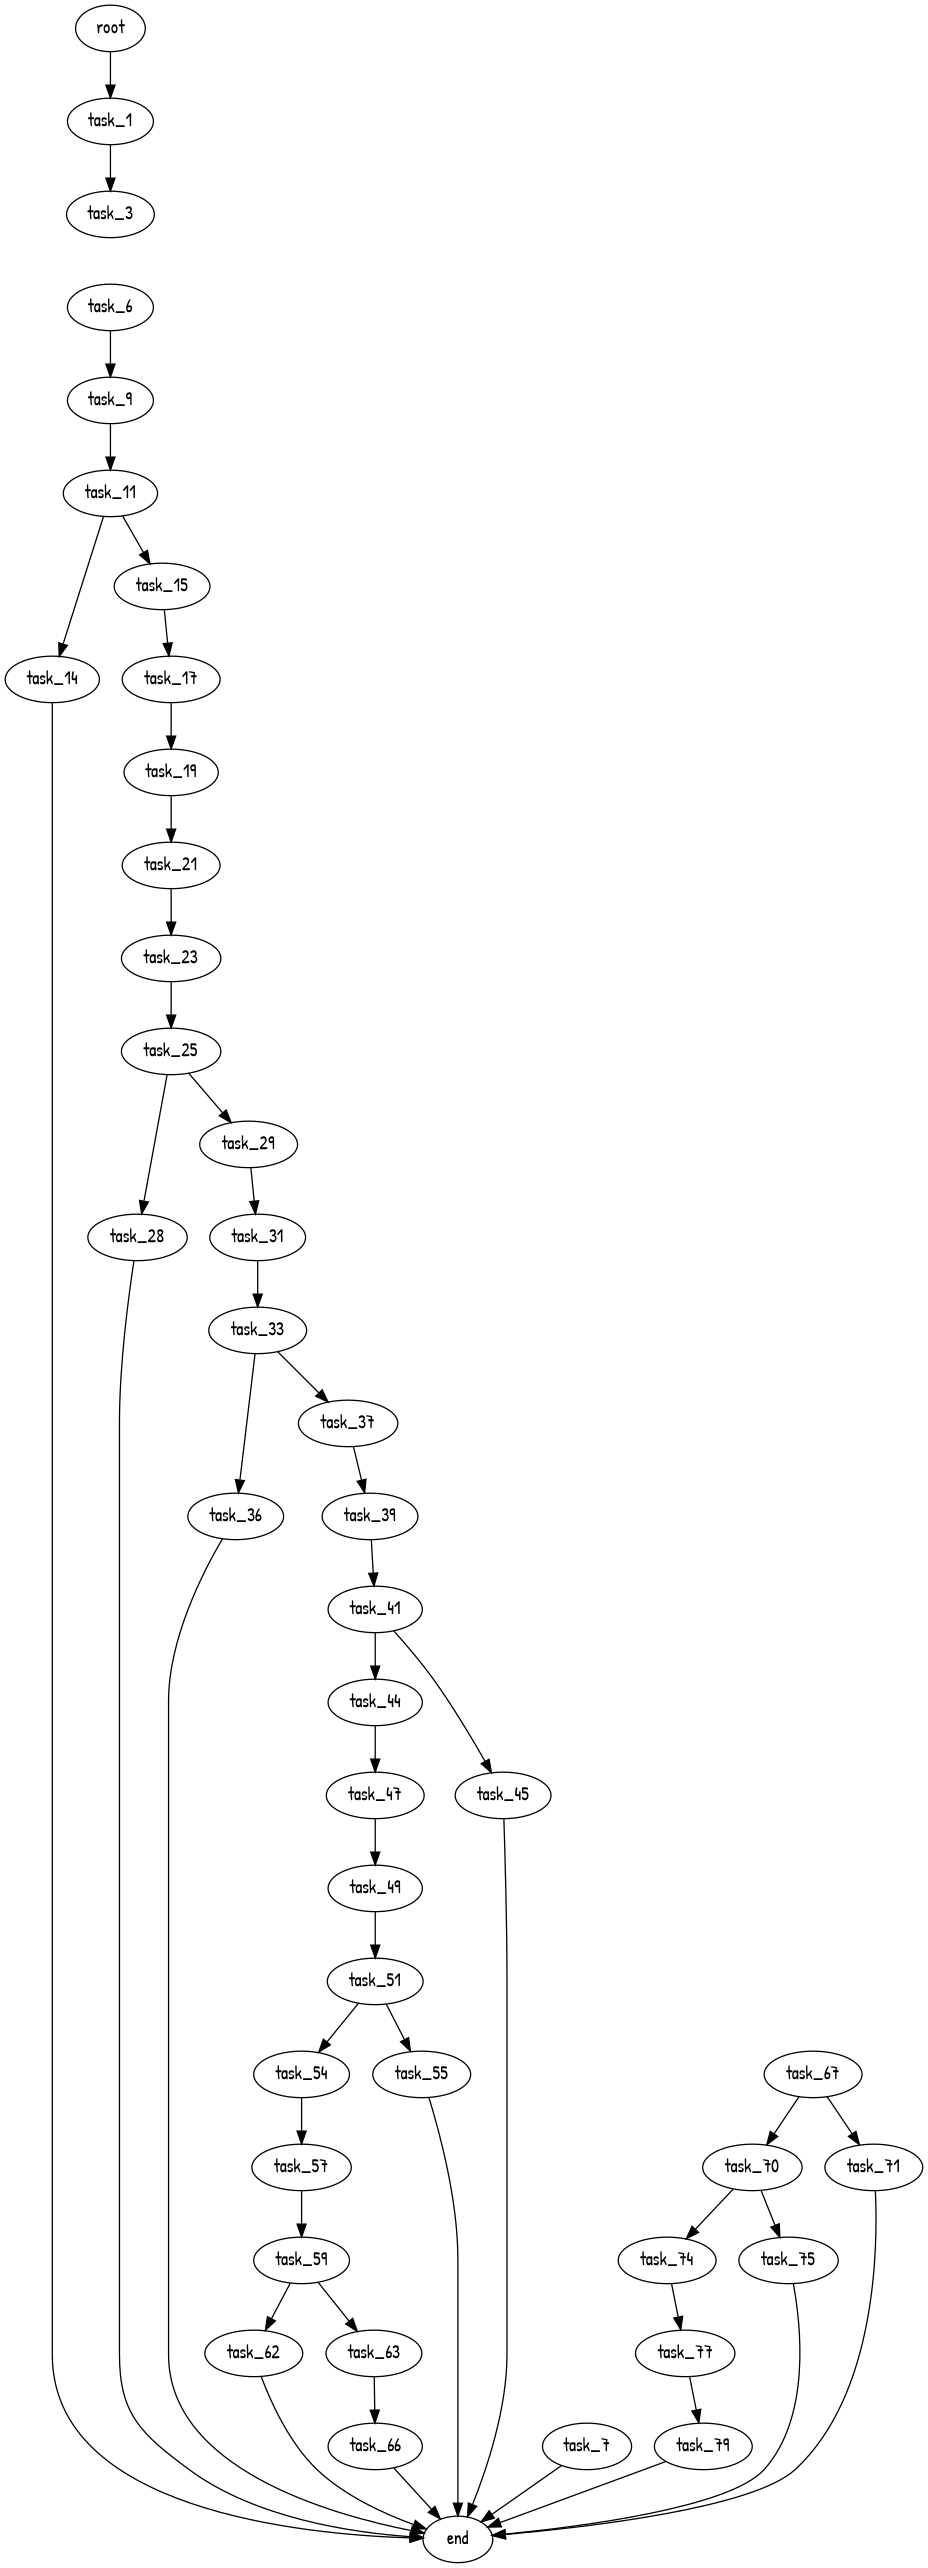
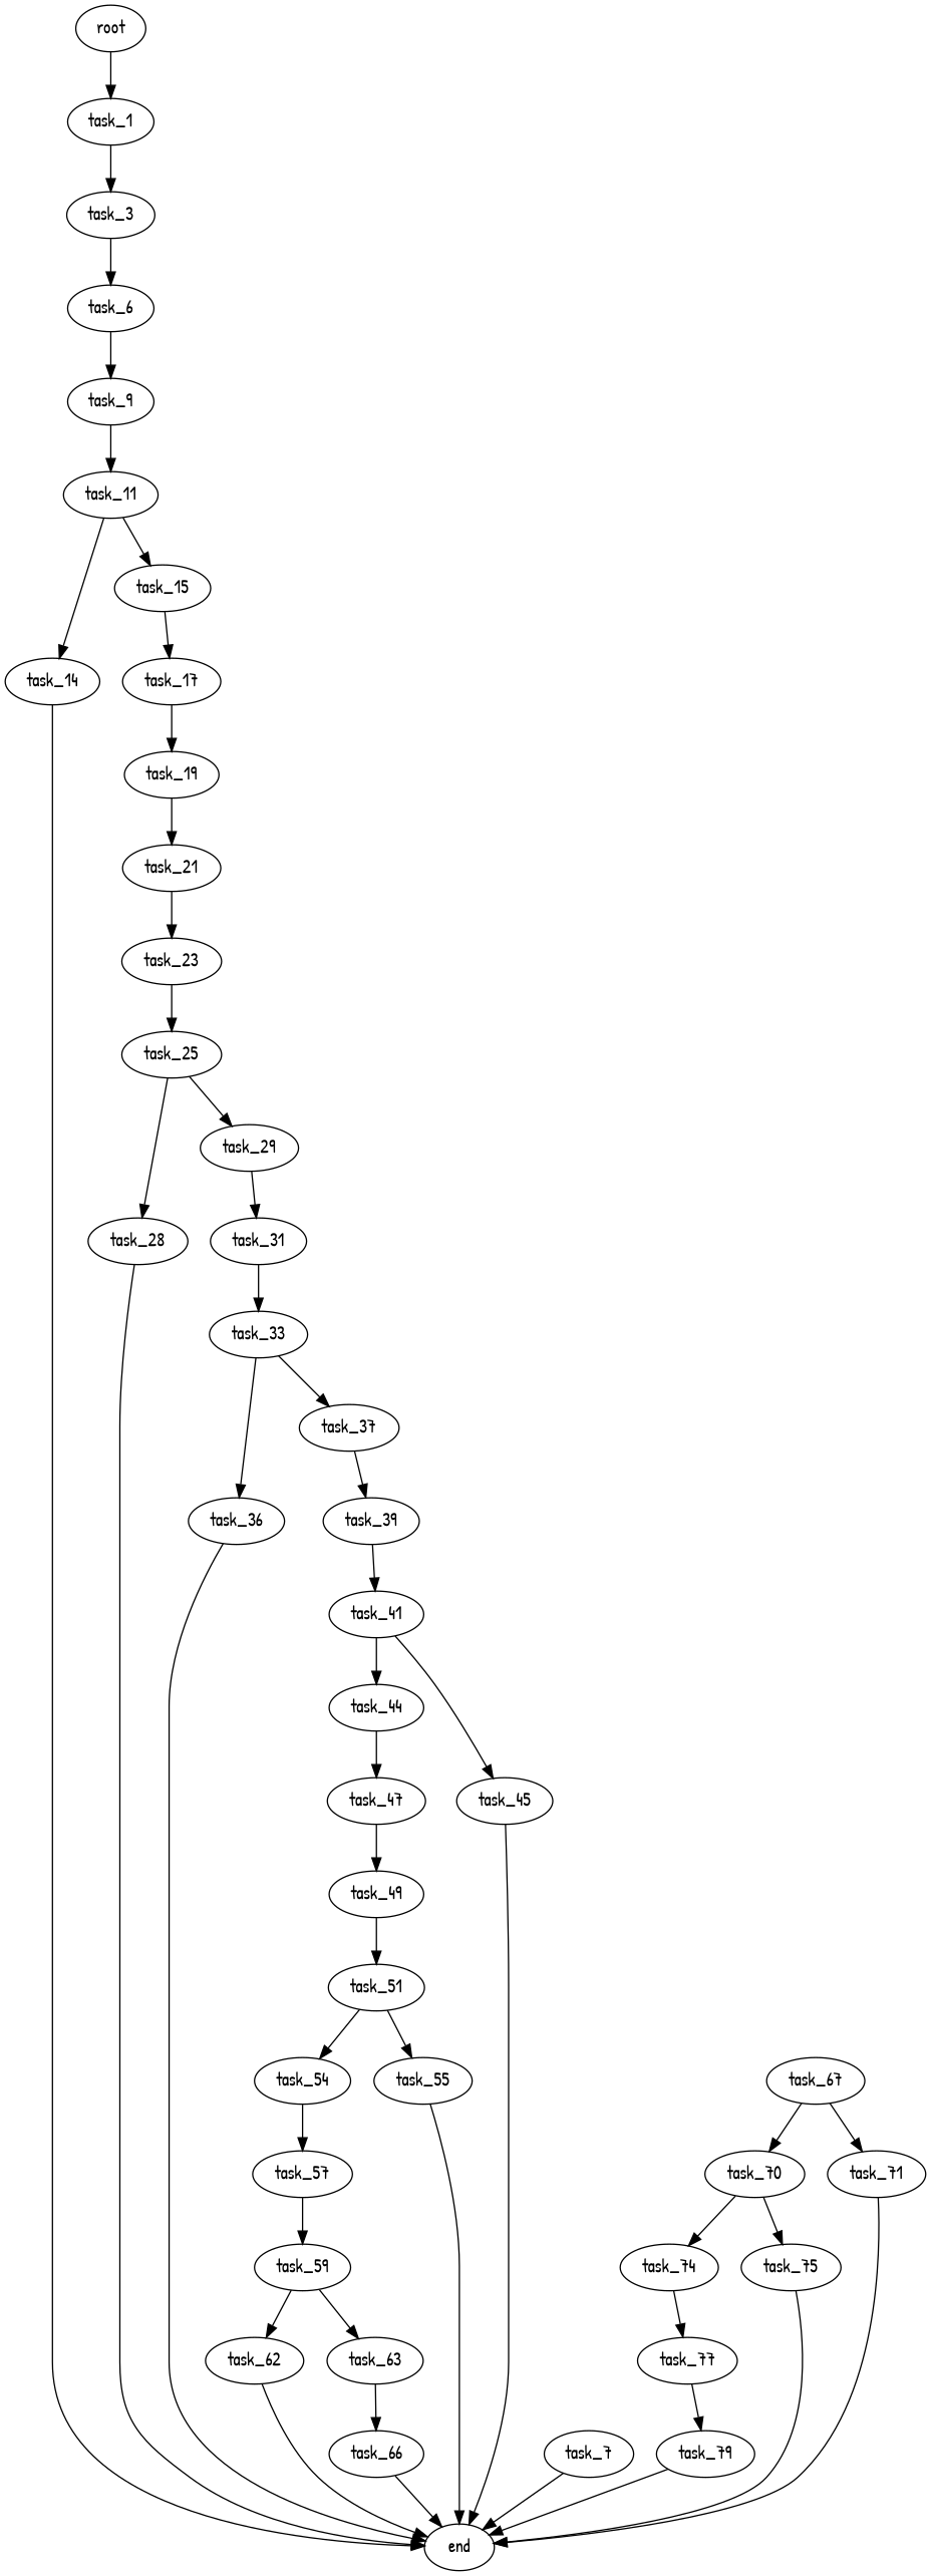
  digraph {
    fontname="Patrick Hand"
    node [fontname="Patrick Hand"]
    edge [fontname="Patrick Hand"]
    root
    task_1
    task_3
    task_6
    task_9
    task_7
    end
    task_11
    task_14
    task_15
    task_17
    task_19
    task_21
    task_23
    task_25
    task_28
    task_29
    task_31
    task_33
    task_36
    task_37
    task_39
    task_41
    task_44
    task_45
    task_47
    task_49
    task_51
    task_54
    task_55
    task_57
    task_59
    task_62
    task_63
    task_66
    task_67
    task_70
    task_71
    task_74
    task_75
    task_77
    task_79
    root -> task_1
    task_1 -> task_3
+   task_3 -> task_6
    task_6 -> task_9
    task_9 -> task_11
    task_7 -> end
    task_11 -> task_14
    task_11 -> task_15
    task_14 -> end
    task_15 -> task_17
    task_17 -> task_19
    task_19 -> task_21
    task_21 -> task_23
    task_23 -> task_25
    task_25 -> task_28
    task_25 -> task_29
    task_28 -> end
    task_29 -> task_31
    task_31 -> task_33
    task_33 -> task_36
    task_33 -> task_37
    task_36 -> end
    task_37 -> task_39
    task_39 -> task_41
    task_41 -> task_44
    task_41 -> task_45
    task_44 -> task_47
    task_45 -> end
    task_47 -> task_49
    task_49 -> task_51
    task_51 -> task_54
    task_51 -> task_55
    task_54 -> task_57
    task_55 -> end
    task_57 -> task_59
    task_59 -> task_62
    task_59 -> task_63
    task_62 -> end
    task_63 -> task_66
    task_66 -> end
    task_67 -> task_70
    task_67 -> task_71
    task_70 -> task_74
    task_70 -> task_75
    task_71 -> end
    task_74 -> task_77
    task_75 -> end
    task_77 -> task_79
    task_79 -> end
  }
